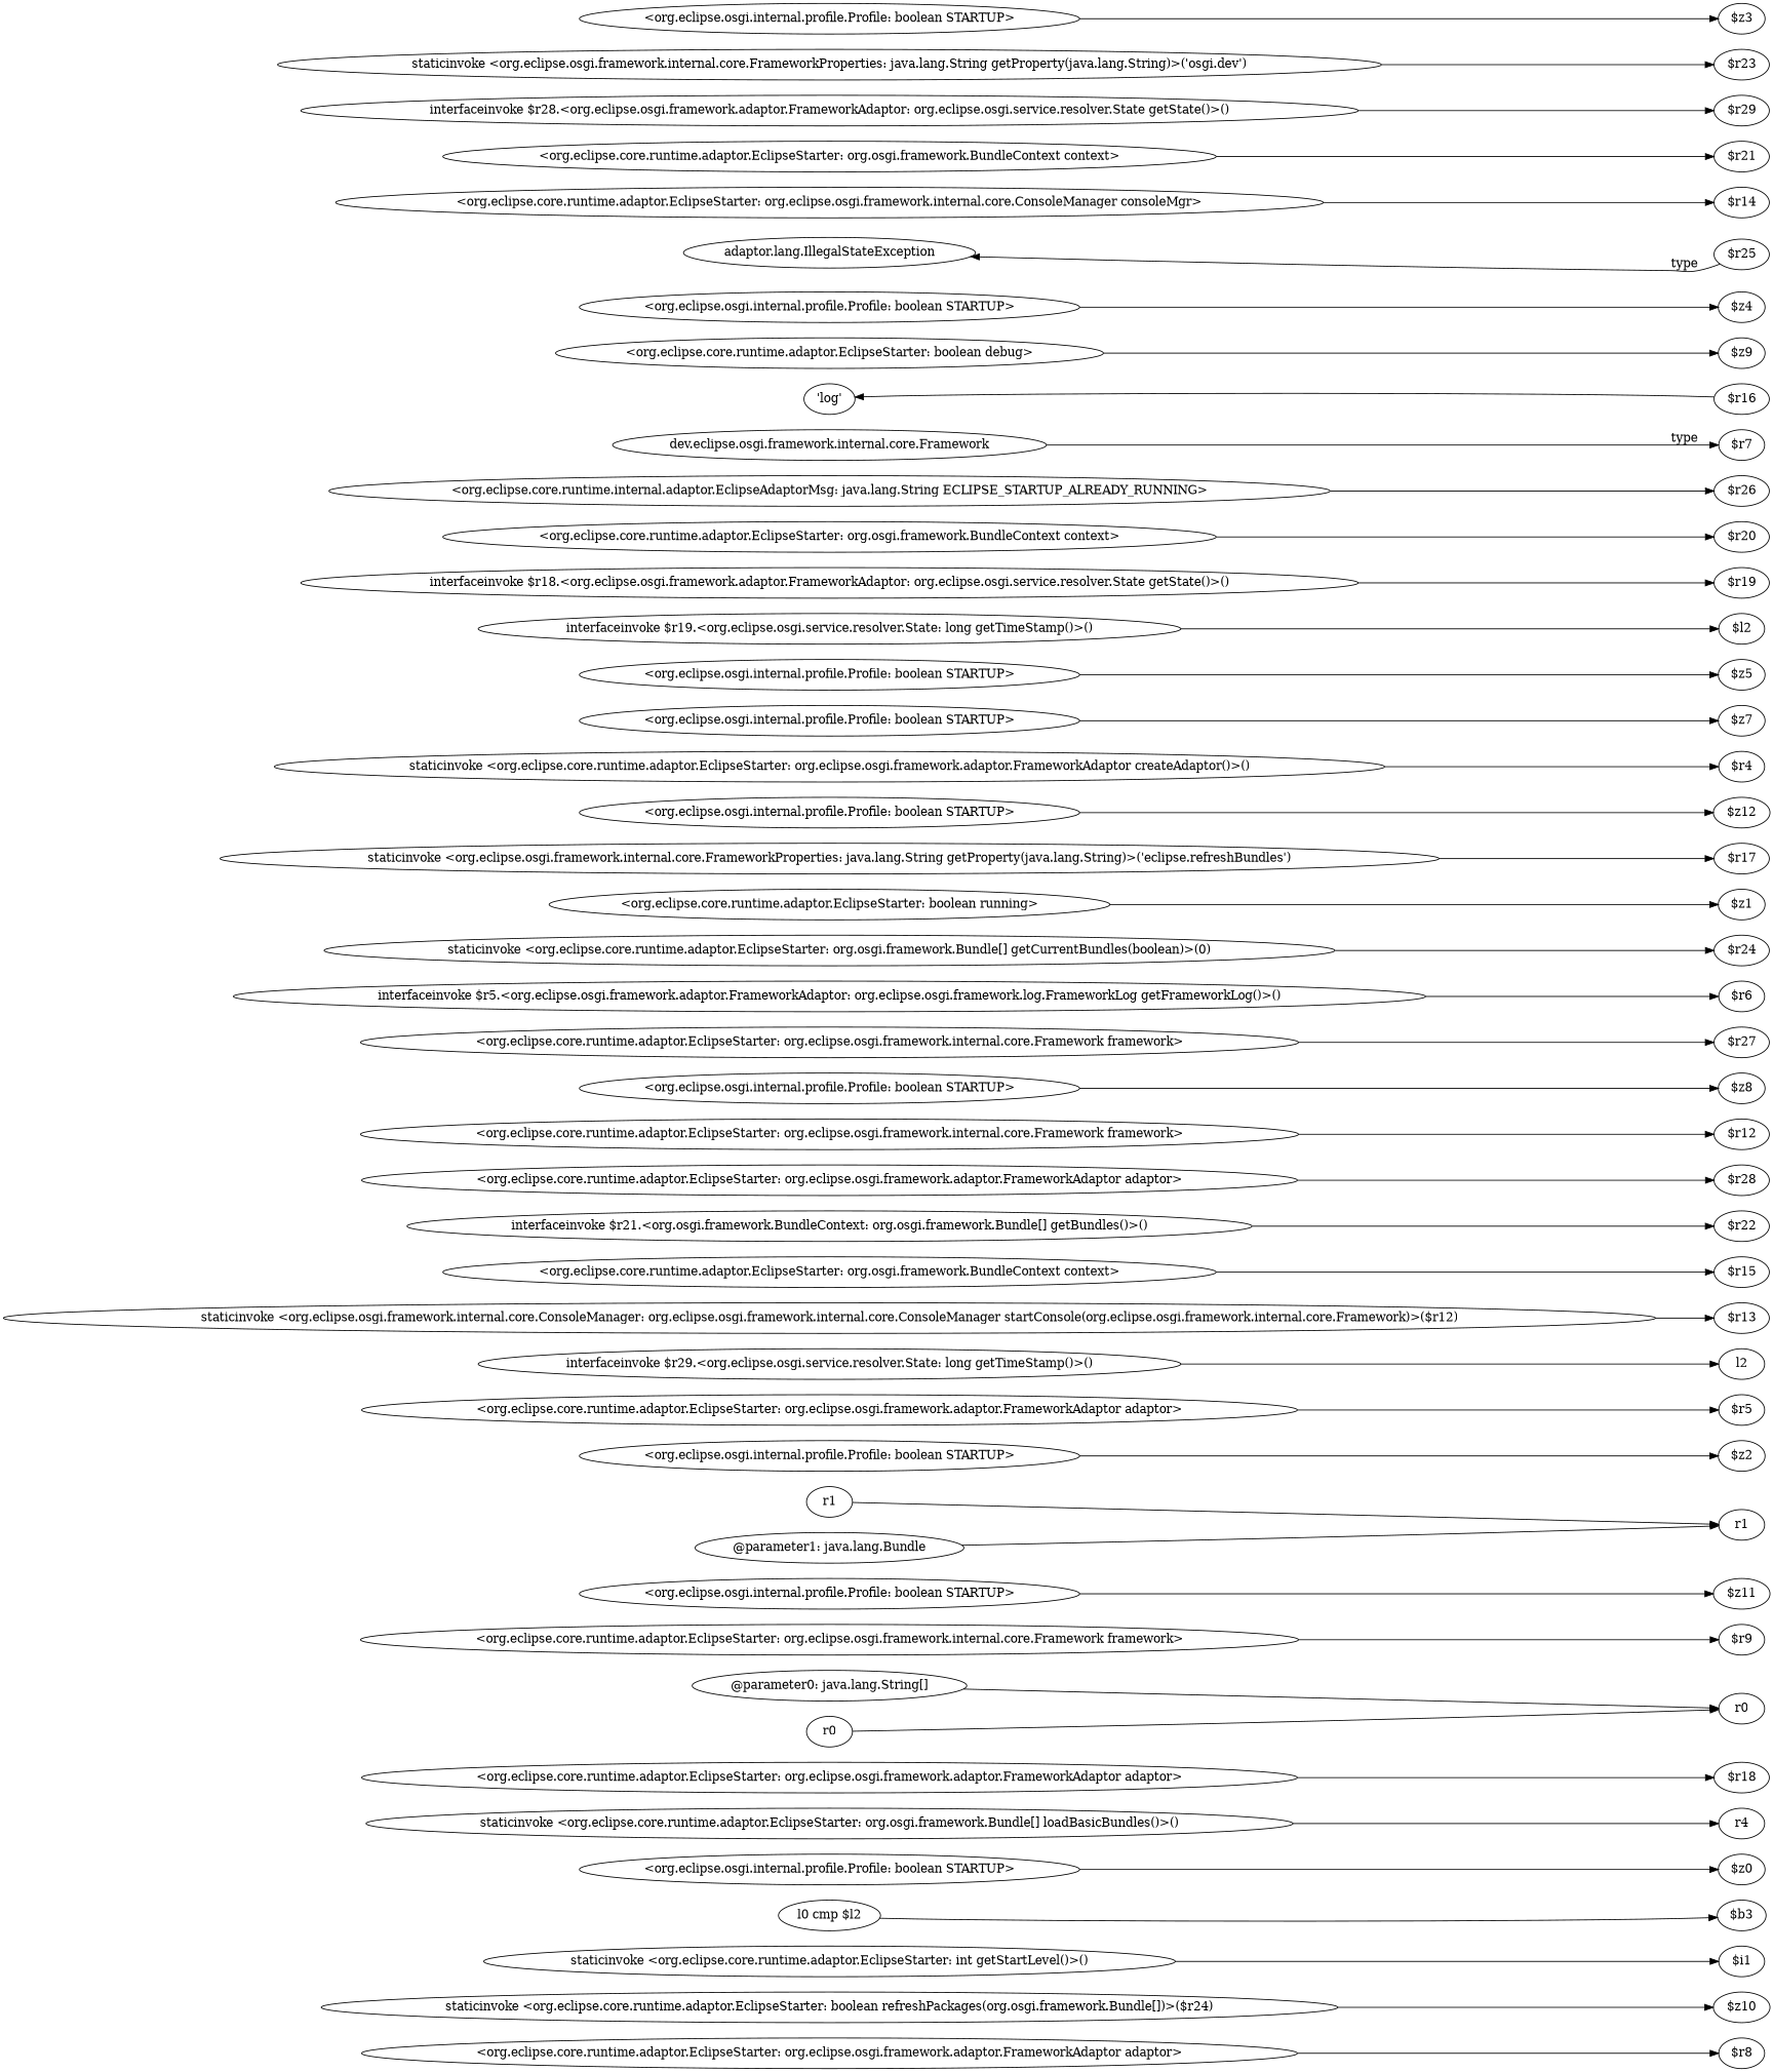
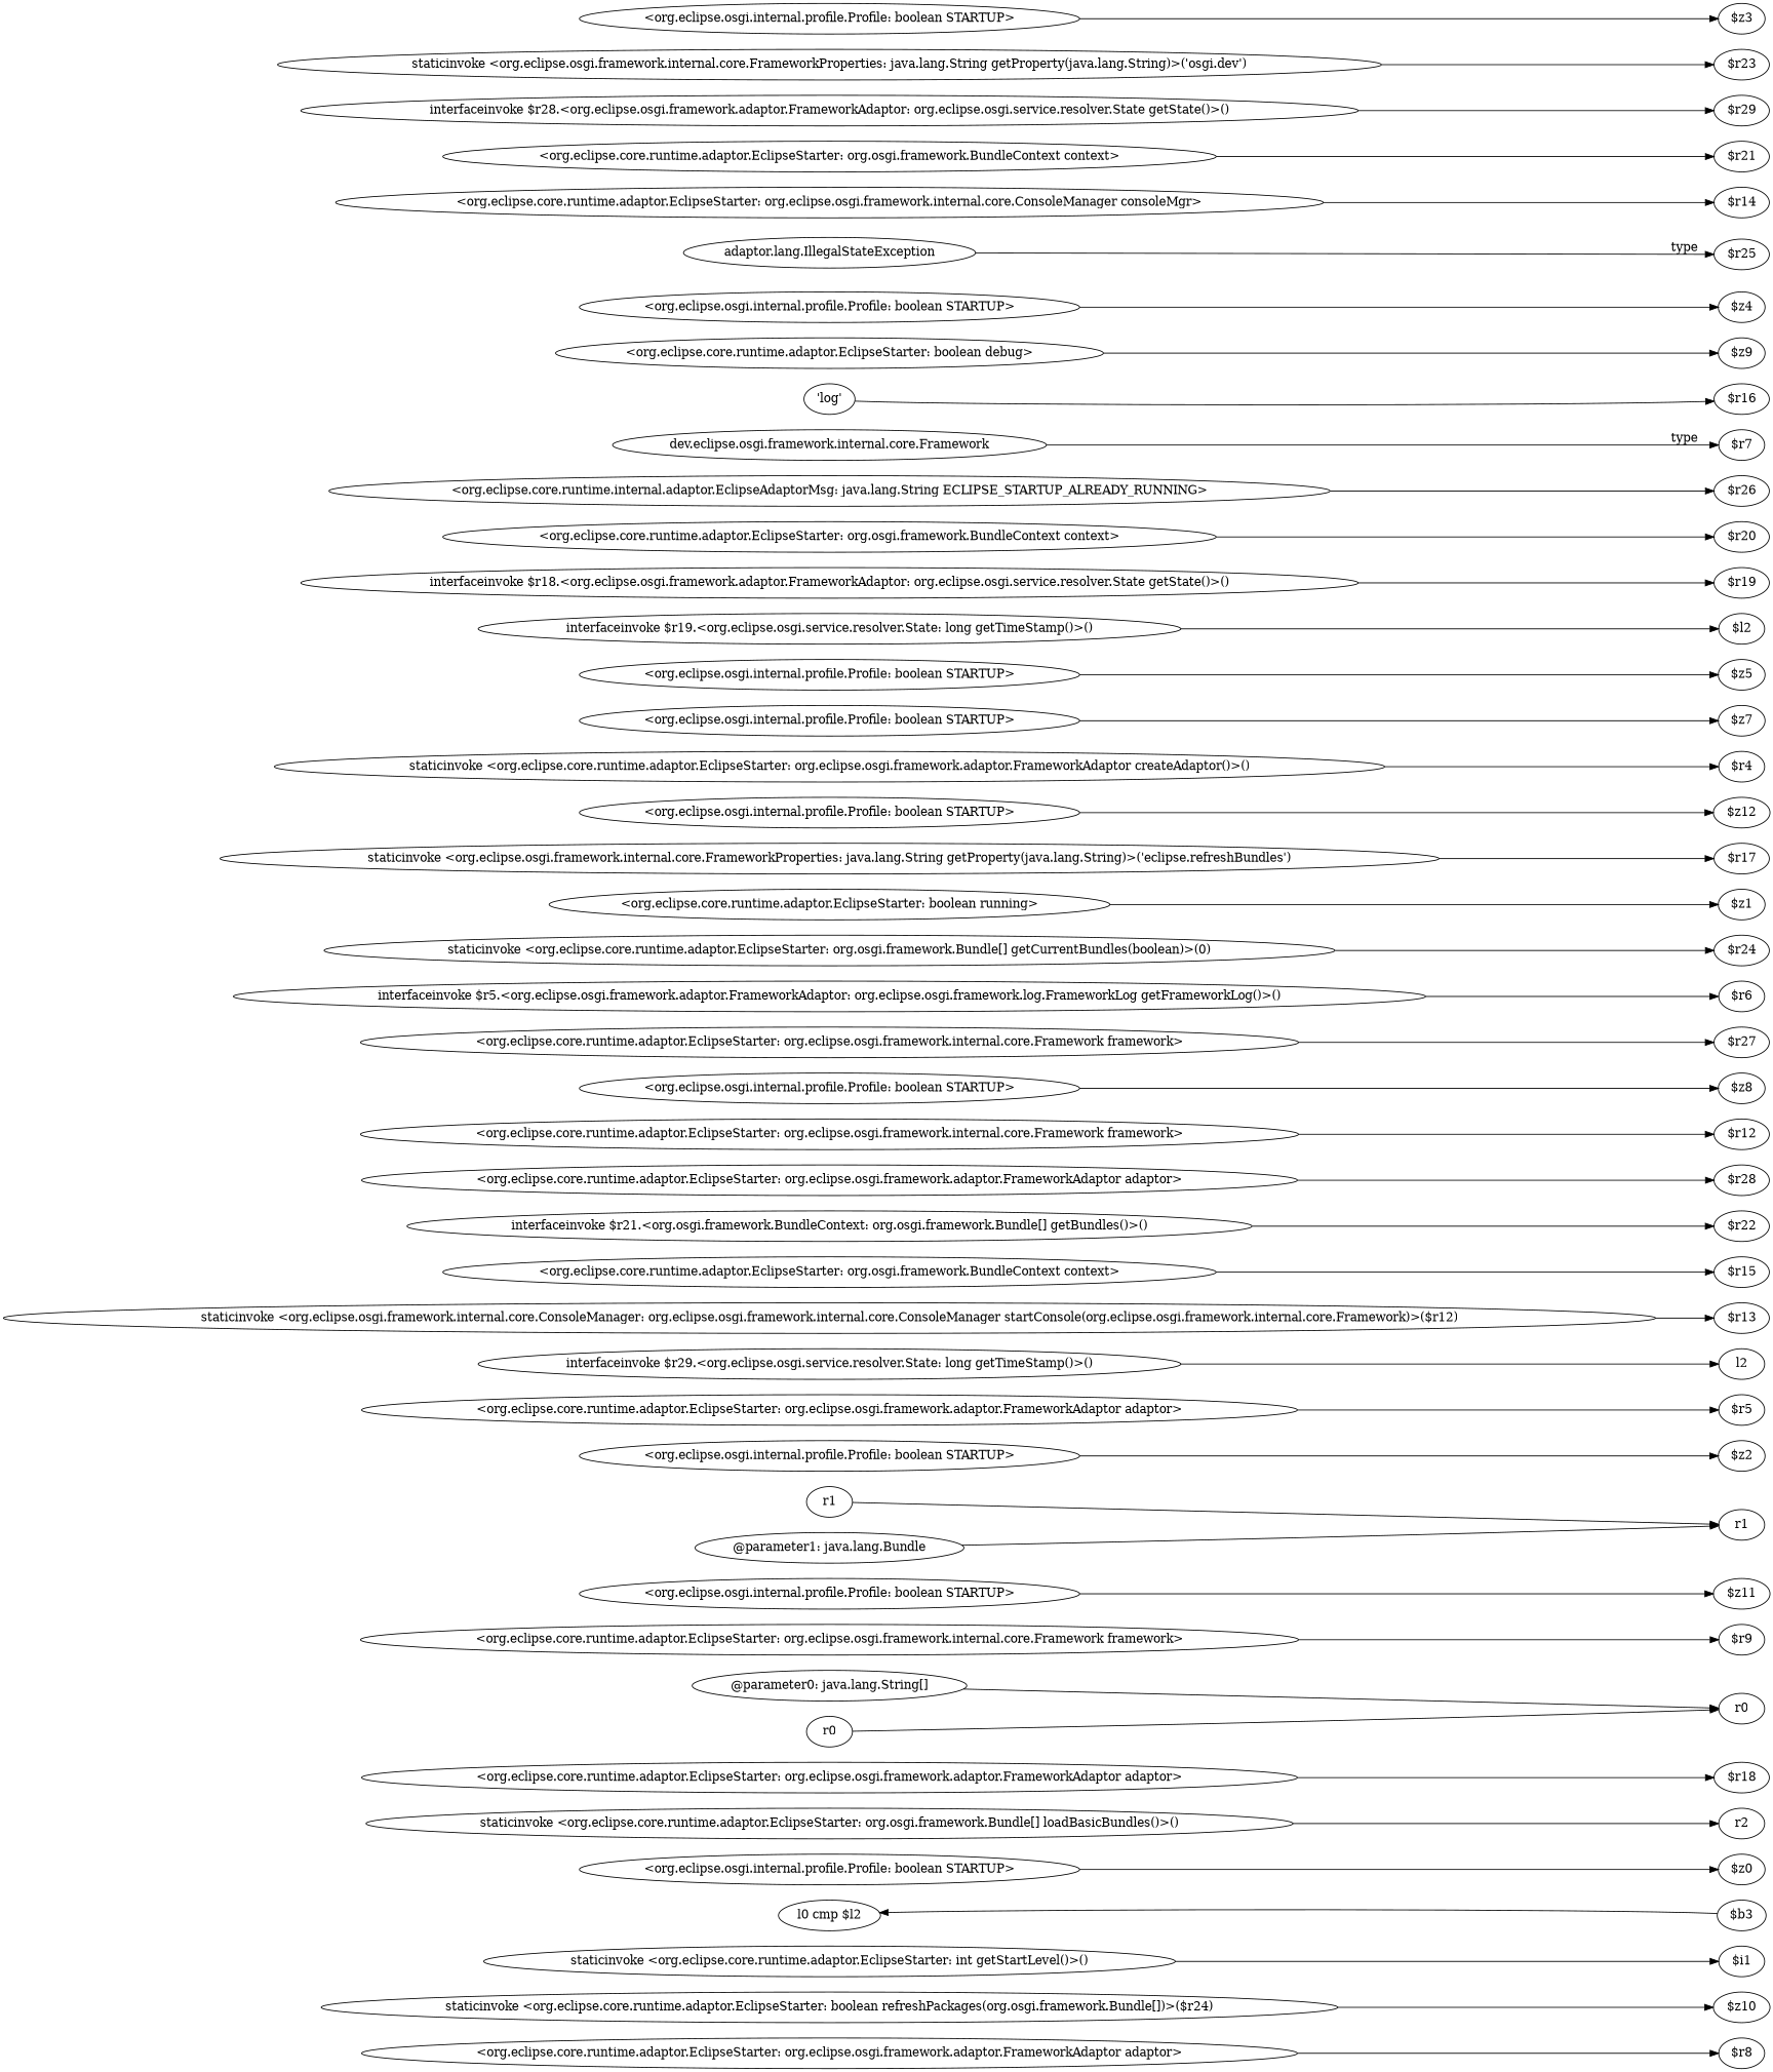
  digraph {
    rankdir=LR
    n1 [label="<org.eclipse.core.runtime.adaptor.EclipseStarter: org.eclipse.osgi.framework.adaptor.FrameworkAdaptor adaptor>"]
    n2 [label="$r8"]
    n3 [label="staticinvoke <org.eclipse.core.runtime.adaptor.EclipseStarter: boolean refreshPackages(org.osgi.framework.Bundle[])>($r24)"]
    n4 [label="$z10"]
    n5 [label="staticinvoke <org.eclipse.core.runtime.adaptor.EclipseStarter: int getStartLevel()>()"]
    n6 [label="$i1"]
    n7 [label="l0 cmp $l2"]
    n8 [label="$b3"]
    n9 [label="<org.eclipse.osgi.internal.profile.Profile: boolean STARTUP>"]
    n10 [label="$z0"]
    n11 [label="staticinvoke <org.eclipse.core.runtime.adaptor.EclipseStarter: org.osgi.framework.Bundle[] loadBasicBundles()>()"]
-   n12 [label=r4]
+   n12 [label=r2]
    n13 [label="<org.eclipse.core.runtime.adaptor.EclipseStarter: org.eclipse.osgi.framework.adaptor.FrameworkAdaptor adaptor>"]
    n14 [label="$r18"]
    n15 [label="@parameter0: java.lang.String[]"]
    n16 [label=r0]
    n17 [label="<org.eclipse.core.runtime.adaptor.EclipseStarter: org.eclipse.osgi.framework.internal.core.Framework framework>"]
    n18 [label="$r9"]
    n19 [label="<org.eclipse.osgi.internal.profile.Profile: boolean STARTUP>"]
    n20 [label="$z11"]
    n21 [label=r1]
    n22 [label=r1]
    n23 [label="<org.eclipse.osgi.internal.profile.Profile: boolean STARTUP>"]
    n24 [label="$z2"]
    n25 [label="<org.eclipse.core.runtime.adaptor.EclipseStarter: org.eclipse.osgi.framework.adaptor.FrameworkAdaptor adaptor>"]
    n26 [label="$r5"]
    n27 [label="interfaceinvoke $r29.<org.eclipse.osgi.service.resolver.State: long getTimeStamp()>()"]
    n28 [label=l2]
    n29 [label="@parameter1: java.lang.Bundle"]
    n30 [label="staticinvoke <org.eclipse.osgi.framework.internal.core.ConsoleManager: org.eclipse.osgi.framework.internal.core.ConsoleManager startConsole(org.eclipse.osgi.framework.internal.core.Framework)>($r12)"]
    n31 [label="$r13"]
    n32 [label="<org.eclipse.core.runtime.adaptor.EclipseStarter: org.osgi.framework.BundleContext context>"]
    n33 [label="$r15"]
    n34 [label="interfaceinvoke $r21.<org.osgi.framework.BundleContext: org.osgi.framework.Bundle[] getBundles()>()"]
    n35 [label="$r22"]
    n36 [label="<org.eclipse.core.runtime.adaptor.EclipseStarter: org.eclipse.osgi.framework.adaptor.FrameworkAdaptor adaptor>"]
    n37 [label="$r28"]
    n38 [label="<org.eclipse.core.runtime.adaptor.EclipseStarter: org.eclipse.osgi.framework.internal.core.Framework framework>"]
    n39 [label="$r12"]
    n40 [label="<org.eclipse.osgi.internal.profile.Profile: boolean STARTUP>"]
    n41 [label="$z8"]
    n42 [label="<org.eclipse.core.runtime.adaptor.EclipseStarter: org.eclipse.osgi.framework.internal.core.Framework framework>"]
    n43 [label="$r27"]
    n44 [label="interfaceinvoke $r5.<org.eclipse.osgi.framework.adaptor.FrameworkAdaptor: org.eclipse.osgi.framework.log.FrameworkLog getFrameworkLog()>()"]
    n45 [label="$r6"]
    n46 [label="staticinvoke <org.eclipse.core.runtime.adaptor.EclipseStarter: org.osgi.framework.Bundle[] getCurrentBundles(boolean)>(0)"]
    n47 [label="$r24"]
    n48 [label="<org.eclipse.core.runtime.adaptor.EclipseStarter: boolean running>"]
    n49 [label="$z1"]
    n50 [label="staticinvoke <org.eclipse.osgi.framework.internal.core.FrameworkProperties: java.lang.String getProperty(java.lang.String)>('eclipse.refreshBundles')"]
    n51 [label="$r17"]
    n52 [label="<org.eclipse.osgi.internal.profile.Profile: boolean STARTUP>"]
    n53 [label="$z12"]
    n54 [label="staticinvoke <org.eclipse.core.runtime.adaptor.EclipseStarter: org.eclipse.osgi.framework.adaptor.FrameworkAdaptor createAdaptor()>()"]
    n55 [label="$r4"]
    n56 [label="<org.eclipse.osgi.internal.profile.Profile: boolean STARTUP>"]
    n57 [label="$z7"]
    n58 [label="<org.eclipse.osgi.internal.profile.Profile: boolean STARTUP>"]
    n59 [label="$z5"]
    n60 [label="interfaceinvoke $r19.<org.eclipse.osgi.service.resolver.State: long getTimeStamp()>()"]
    n61 [label="$l2"]
    n62 [label="interfaceinvoke $r18.<org.eclipse.osgi.framework.adaptor.FrameworkAdaptor: org.eclipse.osgi.service.resolver.State getState()>()"]
    n63 [label="$r19"]
    n64 [label=r0]
    n65 [label="<org.eclipse.core.runtime.adaptor.EclipseStarter: org.osgi.framework.BundleContext context>"]
    n66 [label="$r20"]
    n67 [label="<org.eclipse.core.runtime.internal.adaptor.EclipseAdaptorMsg: java.lang.String ECLIPSE_STARTUP_ALREADY_RUNNING>"]
    n68 [label="$r26"]
    n69 [label="dev.eclipse.osgi.framework.internal.core.Framework"]
    n70 [label="$r7"]
    n71 [label="'log'"]
    n72 [label="$r16"]
    n73 [label="<org.eclipse.core.runtime.adaptor.EclipseStarter: boolean debug>"]
    n74 [label="$z9"]
    n75 [label="<org.eclipse.osgi.internal.profile.Profile: boolean STARTUP>"]
    n76 [label="$z4"]
    n77 [label="adaptor.lang.IllegalStateException"]
    n78 [label="$r25"]
    n79 [label="<org.eclipse.core.runtime.adaptor.EclipseStarter: org.eclipse.osgi.framework.internal.core.ConsoleManager consoleMgr>"]
    n80 [label="$r14"]
    n81 [label="<org.eclipse.core.runtime.adaptor.EclipseStarter: org.osgi.framework.BundleContext context>"]
    n82 [label="$r21"]
    n83 [label="interfaceinvoke $r28.<org.eclipse.osgi.framework.adaptor.FrameworkAdaptor: org.eclipse.osgi.service.resolver.State getState()>()"]
    n84 [label="$r29"]
    n85 [label="staticinvoke <org.eclipse.osgi.framework.internal.core.FrameworkProperties: java.lang.String getProperty(java.lang.String)>('osgi.dev')"]
    n86 [label="$r23"]
    n87 [label="<org.eclipse.osgi.internal.profile.Profile: boolean STARTUP>"]
    n88 [label="$z3"]
    n1 -> n2
    n3 -> n4
    n5 -> n6
-   n7 -> n8
+   n8 -> n7
    n9 -> n10
    n11 -> n12
    n13 -> n14
    n15 -> n16
    n17 -> n18
    n19 -> n20
    n21 -> n22
    n23 -> n24
    n25 -> n26
    n27 -> n28
    n29 -> n22
    n30 -> n31
    n32 -> n33
    n34 -> n35
    n36 -> n37
    n38 -> n39
    n40 -> n41
    n42 -> n43
    n44 -> n45
    n46 -> n47
    n48 -> n49
    n50 -> n51
    n52 -> n53
    n54 -> n55
    n56 -> n57
    n58 -> n59
    n60 -> n61
    n62 -> n63
    n64 -> n16
    n65 -> n66
    n67 -> n68
    n69 -> n70 [label=type]
-   n72 -> n71
+   n71 -> n72
    n73 -> n74
    n75 -> n76
-   n78 -> n77 [label=type]
+   n77 -> n78 [label=type]
    n79 -> n80
    n81 -> n82
    n83 -> n84
    n85 -> n86
    n87 -> n88
  }
